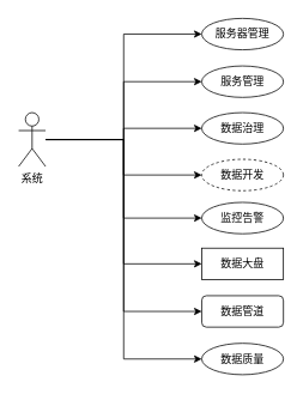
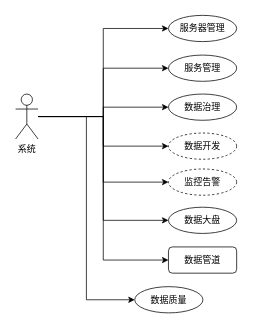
  <mxCell id="0" />
  <mxCell id="1" parent="0" />
  <mxCell id="2" value="服务器管理" style="ellipse;whiteSpace=wrap;html=1;" vertex="1" parent="1"><mxGeometry x="224" y="20" width="91" height="35" as="geometry" /></mxCell>
  <mxCell id="3" value="服务管理" style="ellipse;whiteSpace=wrap;html=1;" vertex="1" parent="1"><mxGeometry x="224" y="73" width="91" height="35" as="geometry" /></mxCell>
  <mxCell id="4" value="数据治理" style="ellipse;whiteSpace=wrap;html=1;" vertex="1" parent="1"><mxGeometry x="224" y="125" width="91" height="35" as="geometry" /></mxCell>
  <mxCell id="5" value="数据开发" style="ellipse;whiteSpace=wrap;html=1;dashed=1;" vertex="1" parent="1"><mxGeometry x="224" y="177" width="91" height="35" as="geometry" /></mxCell>
- <mxCell id="6" value="监控告警" style="ellipse;whiteSpace=wrap;html=1;" vertex="1" parent="1"><mxGeometry x="224" y="225" width="91" height="35" as="geometry" /></mxCell>
- <mxCell id="7" value="数据大盘" style="whiteSpace=wrap;html=1;rounded=0;" vertex="1" parent="1"><mxGeometry x="224" y="276" width="91" height="35" as="geometry" /></mxCell>
+ <mxCell id="6" value="监控告警" style="ellipse;whiteSpace=wrap;html=1;dashed=1;" vertex="1" parent="1"><mxGeometry x="224" y="225" width="91" height="35" as="geometry" /></mxCell>
+ <mxCell id="7" value="数据大盘" style="ellipse;whiteSpace=wrap;html=1;" vertex="1" parent="1"><mxGeometry x="224" y="276" width="91" height="35" as="geometry" /></mxCell>
  <mxCell id="8" style="edgeStyle=orthogonalEdgeStyle;rounded=0;orthogonalLoop=1;jettySize=auto;html=1;entryX=0;entryY=0.5;entryDx=0;entryDy=0;" edge="1" parent="1" source="16" target="2"><mxGeometry relative="1" as="geometry" /></mxCell>
  <mxCell id="9" style="edgeStyle=orthogonalEdgeStyle;rounded=0;orthogonalLoop=1;jettySize=auto;html=1;entryX=0;entryY=0.5;entryDx=0;entryDy=0;" edge="1" parent="1" source="16" target="3"><mxGeometry relative="1" as="geometry" /></mxCell>
  <mxCell id="10" style="edgeStyle=orthogonalEdgeStyle;rounded=0;orthogonalLoop=1;jettySize=auto;html=1;entryX=0;entryY=0.5;entryDx=0;entryDy=0;" edge="1" parent="1" source="16" target="4"><mxGeometry relative="1" as="geometry" /></mxCell>
  <mxCell id="11" style="edgeStyle=orthogonalEdgeStyle;rounded=0;orthogonalLoop=1;jettySize=auto;html=1;entryX=0;entryY=0.5;entryDx=0;entryDy=0;" edge="1" parent="1" source="16" target="5"><mxGeometry relative="1" as="geometry" /></mxCell>
  <mxCell id="12" style="edgeStyle=orthogonalEdgeStyle;rounded=0;orthogonalLoop=1;jettySize=auto;html=1;entryX=0;entryY=0.5;entryDx=0;entryDy=0;" edge="1" parent="1" source="16" target="6"><mxGeometry relative="1" as="geometry" /></mxCell>
  <mxCell id="13" style="edgeStyle=orthogonalEdgeStyle;rounded=0;orthogonalLoop=1;jettySize=auto;html=1;entryX=0;entryY=0.5;entryDx=0;entryDy=0;" edge="1" parent="1" source="16" target="7"><mxGeometry relative="1" as="geometry" /></mxCell>
  <mxCell id="14" style="edgeStyle=orthogonalEdgeStyle;rounded=0;orthogonalLoop=1;jettySize=auto;html=1;entryX=0;entryY=0.5;entryDx=0;entryDy=0;" edge="1" parent="1" source="16" target="17"><mxGeometry relative="1" as="geometry" /></mxCell>
  <mxCell id="15" style="edgeStyle=orthogonalEdgeStyle;rounded=0;orthogonalLoop=1;jettySize=auto;html=1;entryX=0;entryY=0.5;entryDx=0;entryDy=0;" edge="1" parent="1" source="16" target="18"><mxGeometry relative="1" as="geometry" /></mxCell>
  <mxCell id="16" value="系统" style="shape=umlActor;verticalLabelPosition=bottom;labelBackgroundColor=#ffffff;verticalAlign=top;html=1;outlineConnect=0;" vertex="1" parent="1"><mxGeometry x="20" y="125" width="30" height="60" as="geometry" /></mxCell>
  <mxCell id="17" value="数据管道" style="whiteSpace=wrap;html=1;rounded=1;" vertex="1" parent="1"><mxGeometry x="224" y="329" width="91" height="35" as="geometry" /></mxCell>
- <mxCell id="18" value="数据质量" style="ellipse;whiteSpace=wrap;html=1;" vertex="1" parent="1"><mxGeometry x="224" y="382" width="91" height="35" as="geometry" /></mxCell>
+ <mxCell id="18" value="数据质量" style="ellipse;whiteSpace=wrap;html=1;" vertex="1" parent="1"><mxGeometry x="179" y="382" width="91" height="35" as="geometry" /></mxCell>
